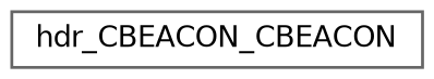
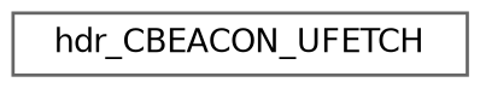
  digraph {
    rankdir=LR
-   n1 [color=grey40 fillcolor=white fontname=Helvetica fontsize=10 height=0.2 label=hdr_CBEACON_CBEACON shape=box style=filled width=0.4]
+   n1 [color=grey40 fillcolor=white fontname=Helvetica fontsize=10 height=0.2 label=hdr_CBEACON_UFETCH shape=box style=filled width=0.4]
  }
